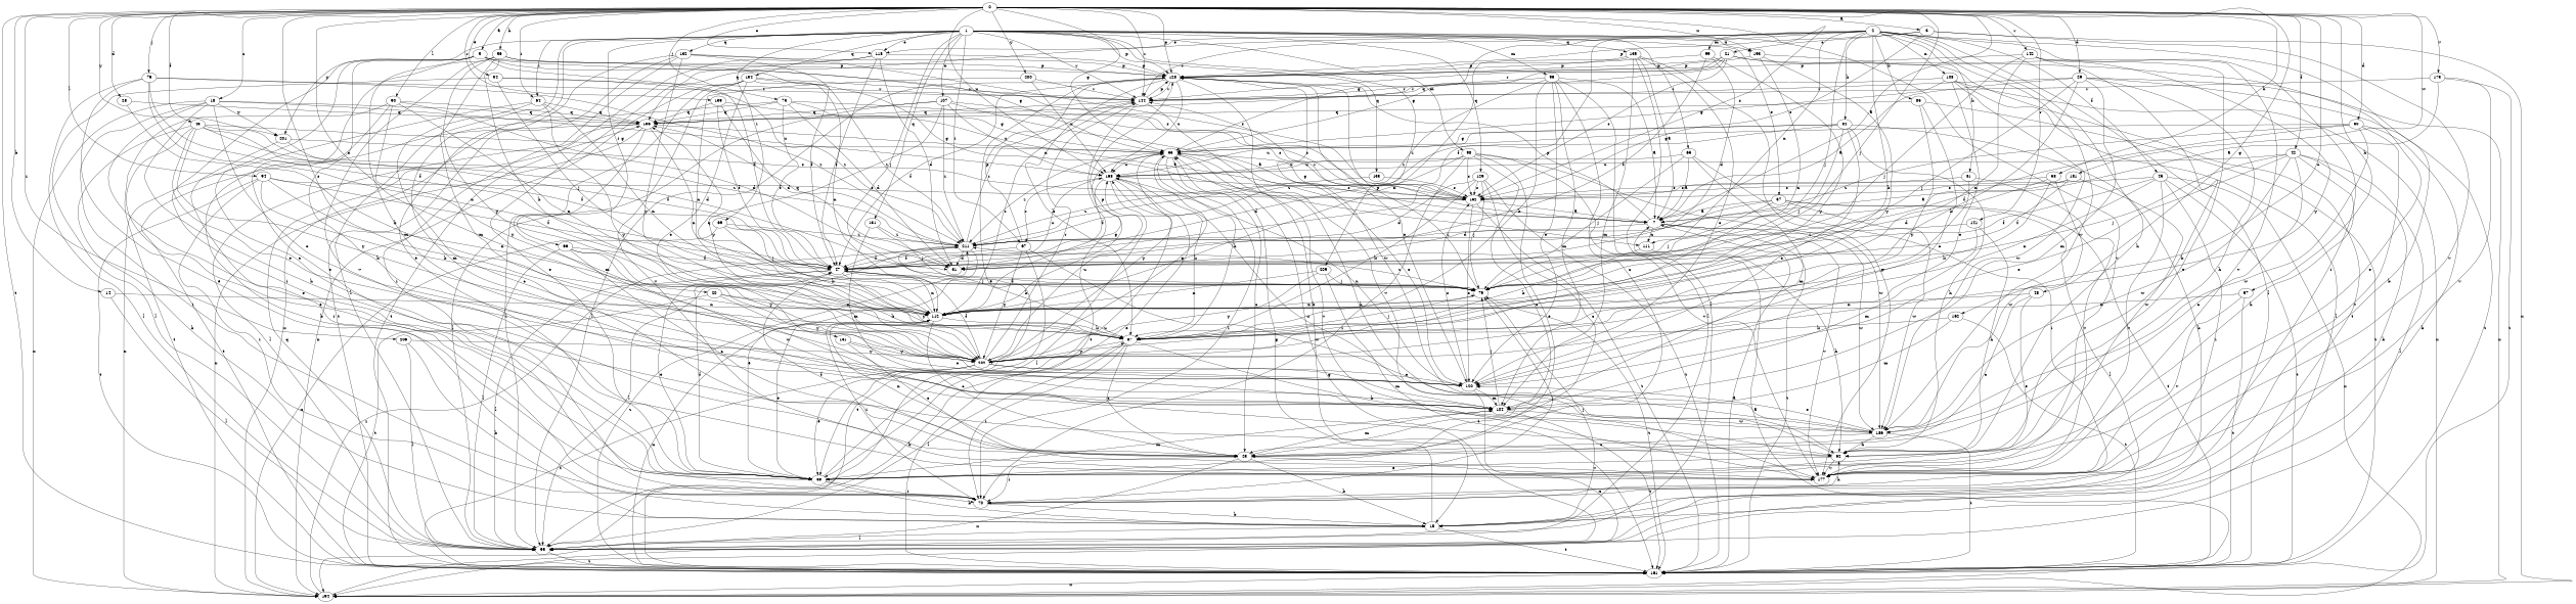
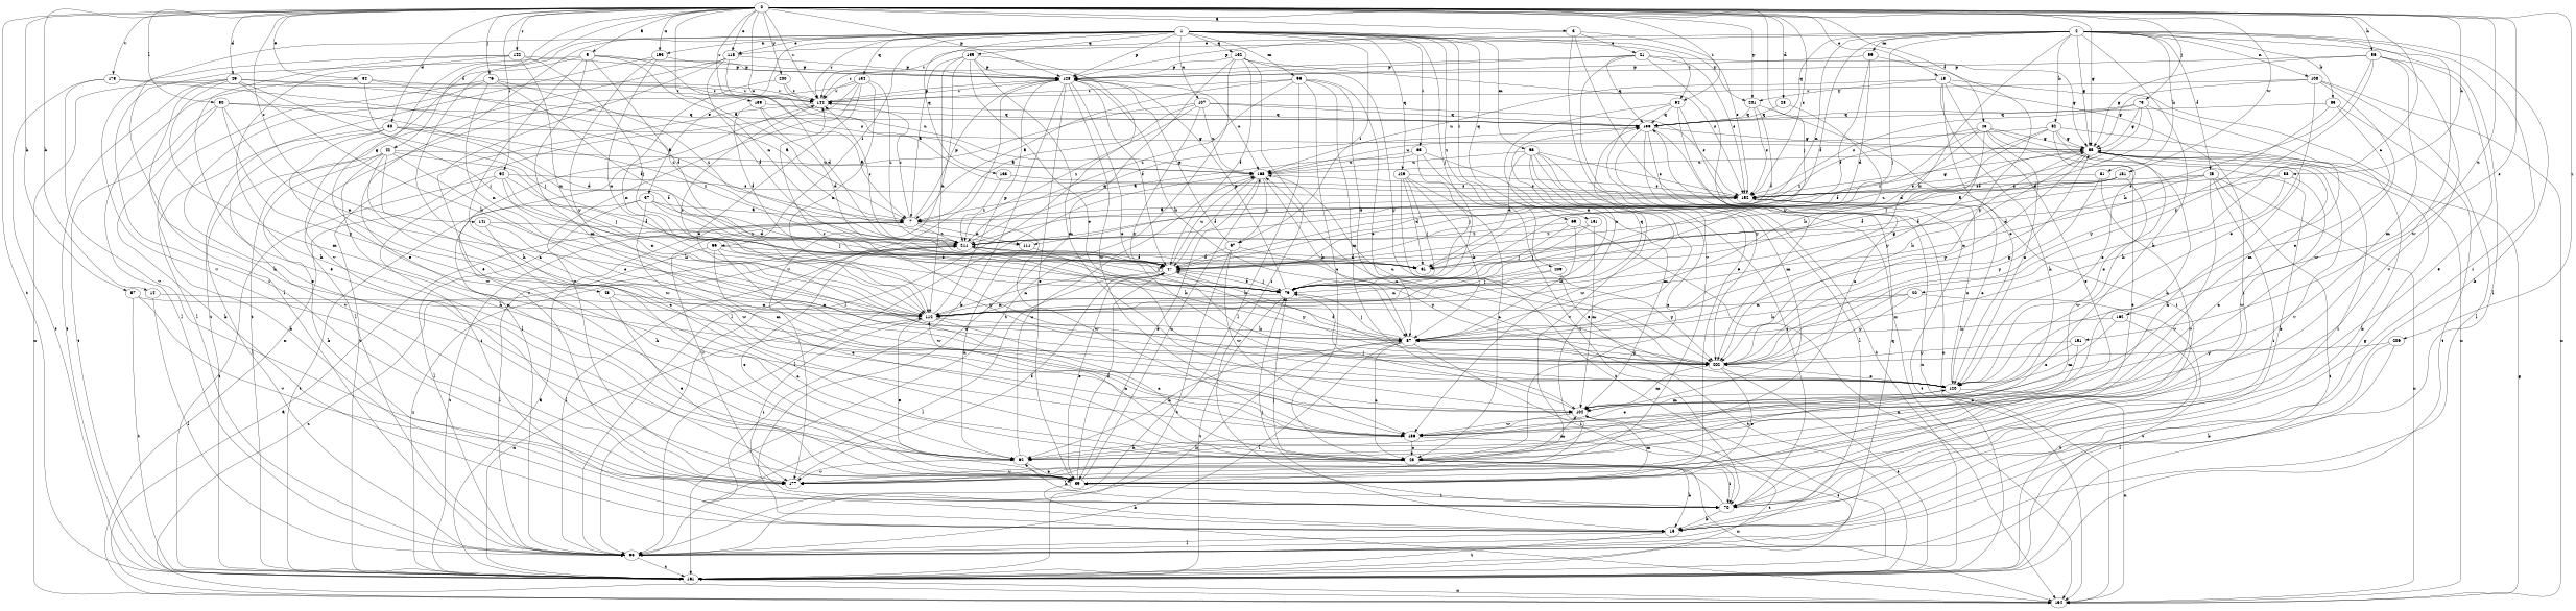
  strict digraph {
    fontname="DejaVu Serif"
    node [fontname="DejaVu Serif"]
    edge [fontname="DejaVu Serif"]
    0
    3
    5
    7
    14
    18
    20
    28
    29
    30
    34
    42
    43
    48
    55
    56
    57
    58
    64
    73
    76
    79
    90
    94
    118
    128
    139
    141
    142
    144
    151
    152
    161
    162
    168
    173
    181
    193
    200
    201
    206
    177
    21
    194
    47
    62
    70
    111
    23
    104
    186
    211
    95
    112
    39
    120
    87
    202
    136
    15
    31
    67
    1
    37
    65
    66
    69
    96
    98
    107
    129
    131
    132
    133
    134
    135
    209
    2
    45
    81
    82
    85
    99
    108
    0 -> 3 [label=a]
    0 -> 5 [label=a]
    0 -> 7 [label=a]
    0 -> 14 [label=b]
    0 -> 18 [label=c]
    0 -> 20 [label=c]
    0 -> 28 [label=d]
    0 -> 29 [label=d]
    0 -> 30 [label=d]
    0 -> 34 [label=e]
    0 -> 42 [label=f]
    0 -> 43 [label=f]
    0 -> 48 [label=g]
    0 -> 55 [label=g]
    0 -> 56 [label=h]
    0 -> 57 [label=h]
    0 -> 58 [label=h]
    0 -> 64 [label=i]
    0 -> 73 [label=j]
    0 -> 76 [label=j]
    0 -> 79 [label=j]
    0 -> 90 [label=l]
    0 -> 94 [label=l]
    0 -> 118 [label=o]
    0 -> 128 [label=p]
    0 -> 139 [label=r]
    0 -> 141 [label=r]
    0 -> 142 [label=r]
    0 -> 144 [label=r]
    0 -> 151 [label=s]
    0 -> 152 [label=s]
    0 -> 161 [label=t]
    0 -> 162 [label=u]
    0 -> 168 [label=u]
    0 -> 173 [label=v]
    0 -> 181 [label=w]
    0 -> 193 [label=x]
    0 -> 200 [label=y]
    0 -> 201 [label=y]
    0 -> 206 [label=z]
    3 -> 128 [label=p]
    3 -> 152 [label=s]
    3 -> 177 [label=v]
    3 -> 21 [label=c]
    3 -> 194 [label=x]
    5 -> 128 [label=p]
    5 -> 152 [label=s]
    5 -> 47 [label=f]
    5 -> 62 [label=h]
    5 -> 70 [label=i]
    5 -> 111 [label=n]
    5 -> 23 [label=c]
    5 -> 104 [label=m]
    7 -> 128 [label=p]
    7 -> 144 [label=r]
    7 -> 161 [label=t]
    7 -> 177 [label=v]
    7 -> 111 [label=n]
    7 -> 186 [label=w]
    7 -> 211 [label=z]
    14 -> 95 [label=l]
    14 -> 112 [label=n]
    18 -> 168 [label=u]
    18 -> 201 [label=y]
    18 -> 194 [label=x]
    18 -> 62 [label=h]
    18 -> 70 [label=i]
    18 -> 39 [label=e]
    18 -> 120 [label=o]
    20 -> 161 [label=t]
    20 -> 112 [label=n]
    20 -> 87 [label=k]
    20 -> 202 [label=y]
    28 -> 87 [label=k]
    28 -> 136 [label=q]
    29 -> 7 [label=a]
    29 -> 79 [label=j]
    29 -> 144 [label=r]
    29 -> 161 [label=t]
    29 -> 194 [label=x]
    29 -> 62 [label=h]
    29 -> 104 [label=m]
    29 -> 87 [label=k]
    30 -> 55 [label=g]
    30 -> 177 [label=v]
    30 -> 47 [label=f]
    30 -> 186 [label=w]
    30 -> 211 [label=z]
    30 -> 15 [label=b]
    34 -> 79 [label=j]
    34 -> 144 [label=r]
    34 -> 211 [label=z]
    34 -> 95 [label=l]
    42 -> 79 [label=j]
    42 -> 168 [label=u]
    42 -> 62 [label=h]
    42 -> 23 [label=c]
    42 -> 186 [label=w]
    42 -> 95 [label=l]
    42 -> 120 [label=o]
    42 -> 15 [label=b]
    43 -> 55 [label=g]
    43 -> 47 [label=f]
    43 -> 211 [label=z]
    43 -> 39 [label=e]
    43 -> 120 [label=o]
    43 -> 202 [label=y]
    43 -> 15 [label=b]
    43 -> 31 [label=d]
    48 -> 23 [label=c]
    48 -> 112 [label=n]
    48 -> 39 [label=e]
    55 -> 168 [label=u]
    55 -> 177 [label=v]
    55 -> 62 [label=h]
    55 -> 70 [label=i]
    55 -> 23 [label=c]
    55 -> 211 [label=z]
    55 -> 120 [label=o]
    55 -> 87 [label=k]
    55 -> 202 [label=y]
    56 -> 55 [label=g]
    56 -> 128 [label=p]
    56 -> 177 [label=v]
    56 -> 104 [label=m]
    56 -> 39 [label=e]
    56 -> 87 [label=k]
    56 -> 202 [label=y]
    57 -> 161 [label=t]
    57 -> 177 [label=v]
    57 -> 112 [label=n]
    58 -> 152 [label=s]
    58 -> 186 [label=w]
    58 -> 87 [label=k]
    58 -> 31 [label=d]
    64 -> 194 [label=x]
    64 -> 23 [label=c]
    64 -> 112 [label=n]
    64 -> 202 [label=y]
    64 -> 136 [label=q]
    73 -> 55 [label=g]
    73 -> 152 [label=s]
    73 -> 47 [label=f]
    73 -> 104 [label=m]
    73 -> 136 [label=q]
    73 -> 31 [label=d]
    76 -> 144 [label=r]
    76 -> 47 [label=f]
    76 -> 211 [label=z]
    76 -> 95 [label=l]
    76 -> 112 [label=n]
    76 -> 39 [label=e]
    79 -> 128 [label=p]
    79 -> 161 [label=t]
    79 -> 47 [label=f]
    79 -> 211 [label=z]
    79 -> 112 [label=n]
    90 -> 161 [label=t]
    90 -> 112 [label=n]
    90 -> 202 [label=y]
    90 -> 136 [label=q]
    90 -> 15 [label=b]
    90 -> 31 [label=d]
    94 -> 152 [label=s]
    94 -> 161 [label=t]
    94 -> 47 [label=f]
    94 -> 70 [label=i]
    94 -> 112 [label=n]
    94 -> 87 [label=k]
    118 -> 128 [label=p]
    118 -> 161 [label=t]
    118 -> 47 [label=f]
    118 -> 39 [label=e]
    118 -> 31 [label=d]
    128 -> 144 [label=r]
    128 -> 168 [label=u]
    128 -> 47 [label=f]
    128 -> 186 [label=w]
    128 -> 95 [label=l]
    128 -> 39 [label=e]
    128 -> 120 [label=o]
    128 -> 87 [label=k]
    128 -> 15 [label=b]
    139 -> 7 [label=a]
    139 -> 47 [label=f]
    139 -> 136 [label=q]
    139 -> 31 [label=d]
    141 -> 62 [label=h]
    141 -> 104 [label=m]
    141 -> 211 [label=z]
    142 -> 79 [label=j]
    142 -> 128 [label=p]
    142 -> 177 [label=v]
    142 -> 62 [label=h]
    142 -> 112 [label=n]
    142 -> 39 [label=e]
    144 -> 128 [label=p]
    144 -> 161 [label=t]
    144 -> 177 [label=v]
    144 -> 136 [label=q]
    151 -> 23 [label=c]
    151 -> 120 [label=o]
    151 -> 202 [label=y]
    152 -> 7 [label=a]
    152 -> 55 [label=g]
    152 -> 161 [label=t]
    152 -> 120 [label=o]
    161 -> 7 [label=a]
    161 -> 194 [label=x]
    161 -> 211 [label=z]
    161 -> 112 [label=n]
    162 -> 161 [label=t]
    162 -> 104 [label=m]
    162 -> 87 [label=k]
    168 -> 152 [label=s]
    168 -> 47 [label=f]
    168 -> 95 [label=l]
    168 -> 39 [label=e]
    168 -> 87 [label=k]
    168 -> 67 [label=r]
    173 -> 7 [label=a]
    173 -> 144 [label=r]
    173 -> 161 [label=t]
    173 -> 177 [label=v]
    181 -> 7 [label=a]
    181 -> 152 [label=s]
    181 -> 47 [label=f]
    181 -> 186 [label=w]
    193 -> 128 [label=p]
    193 -> 161 [label=t]
    193 -> 112 [label=n]
    193 -> 202 [label=y]
    200 -> 144 [label=r]
    200 -> 168 [label=u]
    200 -> 112 [label=n]
    201 -> 152 [label=s]
    201 -> 47 [label=f]
    201 -> 70 [label=i]
-   18 -> 136 [label=q]
+   201 -> 136 [label=q]
    206 -> 95 [label=l]
    206 -> 202 [label=y]
    206 -> 15 [label=b]
    177 -> 47 [label=f]
    21 -> 55 [label=g]
    21 -> 128 [label=p]
    21 -> 144 [label=r]
    21 -> 152 [label=s]
    21 -> 39 [label=e]
    21 -> 202 [label=y]
    21 -> 136 [label=q]
    194 -> 7 [label=a]
    194 -> 55 [label=g]
    194 -> 211 [label=z]
    47 -> 79 [label=j]
    47 -> 168 [label=u]
    47 -> 95 [label=l]
    47 -> 112 [label=n]
    47 -> 39 [label=e]
    47 -> 202 [label=y]
    62 -> 168 [label=u]
    62 -> 177 [label=v]
    62 -> 39 [label=e]
    70 -> 79 [label=j]
    70 -> 62 [label=h]
    70 -> 15 [label=b]
    111 -> 62 [label=h]
    111 -> 87 [label=k]
    23 -> 177 [label=v]
    23 -> 194 [label=x]
    23 -> 70 [label=i]
    23 -> 104 [label=m]
    23 -> 112 [label=n]
    23 -> 15 [label=b]
    104 -> 79 [label=j]
    104 -> 161 [label=t]
    104 -> 186 [label=w]
    186 -> 161 [label=t]
    186 -> 62 [label=h]
    186 -> 23 [label=c]
    186 -> 120 [label=o]
    211 -> 144 [label=r]
    211 -> 47 [label=f]
    211 -> 95 [label=l]
    211 -> 39 [label=e]
    211 -> 87 [label=k]
    211 -> 136 [label=q]
    211 -> 31 [label=d]
    95 -> 161 [label=t]
    95 -> 87 [label=k]
    95 -> 136 [label=q]
    112 -> 55 [label=g]
    112 -> 128 [label=p]
    112 -> 144 [label=r]
    112 -> 70 [label=i]
    112 -> 23 [label=c]
    112 -> 39 [label=e]
    112 -> 87 [label=k]
    112 -> 136 [label=q]
    39 -> 168 [label=u]
    39 -> 47 [label=f]
    39 -> 70 [label=i]
    39 -> 104 [label=m]
    39 -> 15 [label=b]
    120 -> 152 [label=s]
    120 -> 168 [label=u]
    120 -> 194 [label=x]
    120 -> 104 [label=m]
    87 -> 79 [label=j]
    87 -> 62 [label=h]
    87 -> 70 [label=i]
    87 -> 23 [label=c]
    87 -> 95 [label=l]
    87 -> 202 [label=y]
    202 -> 55 [label=g]
    202 -> 144 [label=r]
    202 -> 161 [label=t]
    202 -> 168 [label=u]
    202 -> 47 [label=f]
    202 -> 104 [label=m]
    202 -> 39 [label=e]
    202 -> 120 [label=o]
    136 -> 55 [label=g]
    136 -> 161 [label=t]
    136 -> 194 [label=x]
    136 -> 104 [label=m]
    136 -> 95 [label=l]
    136 -> 112 [label=n]
    15 -> 55 [label=g]
    15 -> 79 [label=j]
    15 -> 161 [label=t]
    15 -> 95 [label=l]
    67 -> 128 [label=p]
    67 -> 161 [label=t]
    67 -> 47 [label=f]
    67 -> 186 [label=w]
    67 -> 202 [label=y]
    1 -> 64 [label=i]
    1 -> 79 [label=j]
    1 -> 118 [label=o]
    1 -> 128 [label=p]
    1 -> 144 [label=r]
    1 -> 193 [label=x]
    1 -> 201 [label=y]
    1 -> 177 [label=v]
    1 -> 95 [label=l]
    1 -> 39 [label=e]
    1 -> 67 [label=i]
    1 -> 37 [label=e]
    1 -> 65 [label=i]
    1 -> 66 [label=i]
    1 -> 69 [label=i]
    1 -> 96 [label=m]
    1 -> 98 [label=m]
    1 -> 107 [label=n]
    1 -> 129 [label=q]
    1 -> 131 [label=q]
    1 -> 132 [label=q]
    1 -> 133 [label=q]
    1 -> 134 [label=q]
    1 -> 135 [label=q]
    1 -> 209 [label=z]
    37 -> 7 [label=a]
    37 -> 79 [label=j]
    37 -> 161 [label=t]
    37 -> 186 [label=w]
    37 -> 95 [label=l]
    37 -> 31 [label=d]
    65 -> 7 [label=a]
    65 -> 79 [label=j]
    65 -> 168 [label=u]
    65 -> 70 [label=i]
    65 -> 104 [label=m]
    66 -> 47 [label=f]
    66 -> 23 [label=c]
    66 -> 186 [label=w]
    66 -> 95 [label=l]
    66 -> 202 [label=y]
    69 -> 79 [label=j]
    69 -> 194 [label=x]
    69 -> 211 [label=z]
    69 -> 87 [label=k]
    96 -> 7 [label=a]
    96 -> 144 [label=r]
    96 -> 23 [label=c]
    96 -> 104 [label=m]
    96 -> 211 [label=z]
    96 -> 95 [label=l]
    96 -> 120 [label=o]
    96 -> 87 [label=k]
    98 -> 152 [label=s]
    98 -> 168 [label=u]
    98 -> 177 [label=v]
    98 -> 70 [label=i]
    98 -> 23 [label=c]
    98 -> 186 [label=w]
    98 -> 39 [label=e]
    98 -> 31 [label=d]
    107 -> 7 [label=a]
    107 -> 152 [label=s]
    107 -> 168 [label=u]
    107 -> 211 [label=z]
    107 -> 95 [label=l]
    107 -> 202 [label=y]
    107 -> 136 [label=q]
    129 -> 79 [label=j]
    129 -> 152 [label=s]
    129 -> 161 [label=t]
    129 -> 23 [label=c]
    129 -> 87 [label=k]
    129 -> 31 [label=d]
    131 -> 79 [label=j]
    131 -> 104 [label=m]
    131 -> 211 [label=z]
    132 -> 128 [label=p]
    132 -> 152 [label=s]
    132 -> 161 [label=t]
    132 -> 194 [label=x]
    132 -> 47 [label=f]
    132 -> 70 [label=i]
    132 -> 202 [label=y]
    133 -> 152 [label=s]
    133 -> 211 [label=z]
    134 -> 144 [label=r]
    134 -> 177 [label=v]
    134 -> 194 [label=x]
    134 -> 211 [label=z]
    134 -> 95 [label=l]
    134 -> 112 [label=n]
    134 -> 120 [label=o]
    135 -> 7 [label=a]
    135 -> 128 [label=p]
    135 -> 177 [label=v]
    135 -> 104 [label=m]
    135 -> 95 [label=l]
    135 -> 112 [label=n]
    135 -> 120 [label=o]
    209 -> 79 [label=j]
    209 -> 161 [label=t]
    209 -> 112 [label=n]
    209 -> 202 [label=y]
    2 -> 55 [label=g]
    2 -> 79 [label=j]
    2 -> 118 [label=o]
    2 -> 144 [label=r]
    2 -> 47 [label=f]
    2 -> 62 [label=h]
    2 -> 70 [label=i]
    2 -> 111 [label=n]
    2 -> 186 [label=w]
    2 -> 95 [label=l]
    2 -> 87 [label=k]
    2 -> 136 [label=q]
    2 -> 15 [label=b]
    2 -> 45 [label=f]
    2 -> 81 [label=k]
    2 -> 82 [label=k]
    2 -> 85 [label=k]
    2 -> 99 [label=m]
    2 -> 108 [label=n]
    45 -> 152 [label=s]
    45 -> 161 [label=t]
    45 -> 177 [label=v]
    45 -> 194 [label=x]
    45 -> 47 [label=f]
    45 -> 70 [label=i]
    45 -> 112 [label=n]
    81 -> 152 [label=s]
    81 -> 177 [label=v]
    81 -> 202 [label=y]
    82 -> 55 [label=g]
    82 -> 79 [label=j]
    82 -> 168 [label=u]
    82 -> 62 [label=h]
    82 -> 211 [label=z]
    82 -> 120 [label=o]
    82 -> 15 [label=b]
    85 -> 161 [label=t]
    85 -> 120 [label=o]
    85 -> 202 [label=y]
    85 -> 136 [label=q]
    99 -> 128 [label=p]
    99 -> 47 [label=f]
    99 -> 202 [label=y]
    99 -> 31 [label=d]
    108 -> 55 [label=g]
    108 -> 144 [label=r]
    108 -> 194 [label=x]
    108 -> 186 [label=w]
    108 -> 95 [label=l]
    108 -> 120 [label=o]
  }
